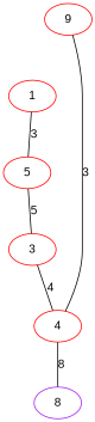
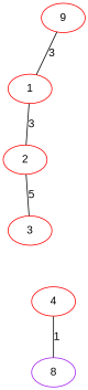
  graph {
    fontname="Liberation Sans"
    node [color=red fontname="Liberation Sans" weight=1]
    edge [fontname="Liberation Sans"]
    n1 [label=9]
    1
-   2 [label=5]
+   2
    3
    4
    n6 [color=purple label=8 weight=4]
-   n1 -- 4 [label=3]
+   n1 -- 1 [label=3]
    1 -- 2 [label=3]
    2 -- 3 [label=5]
-   3 -- 4 [label=4]
-   4 -- n6 [label=8]
+   4 -- n6 [label=1]
  }
